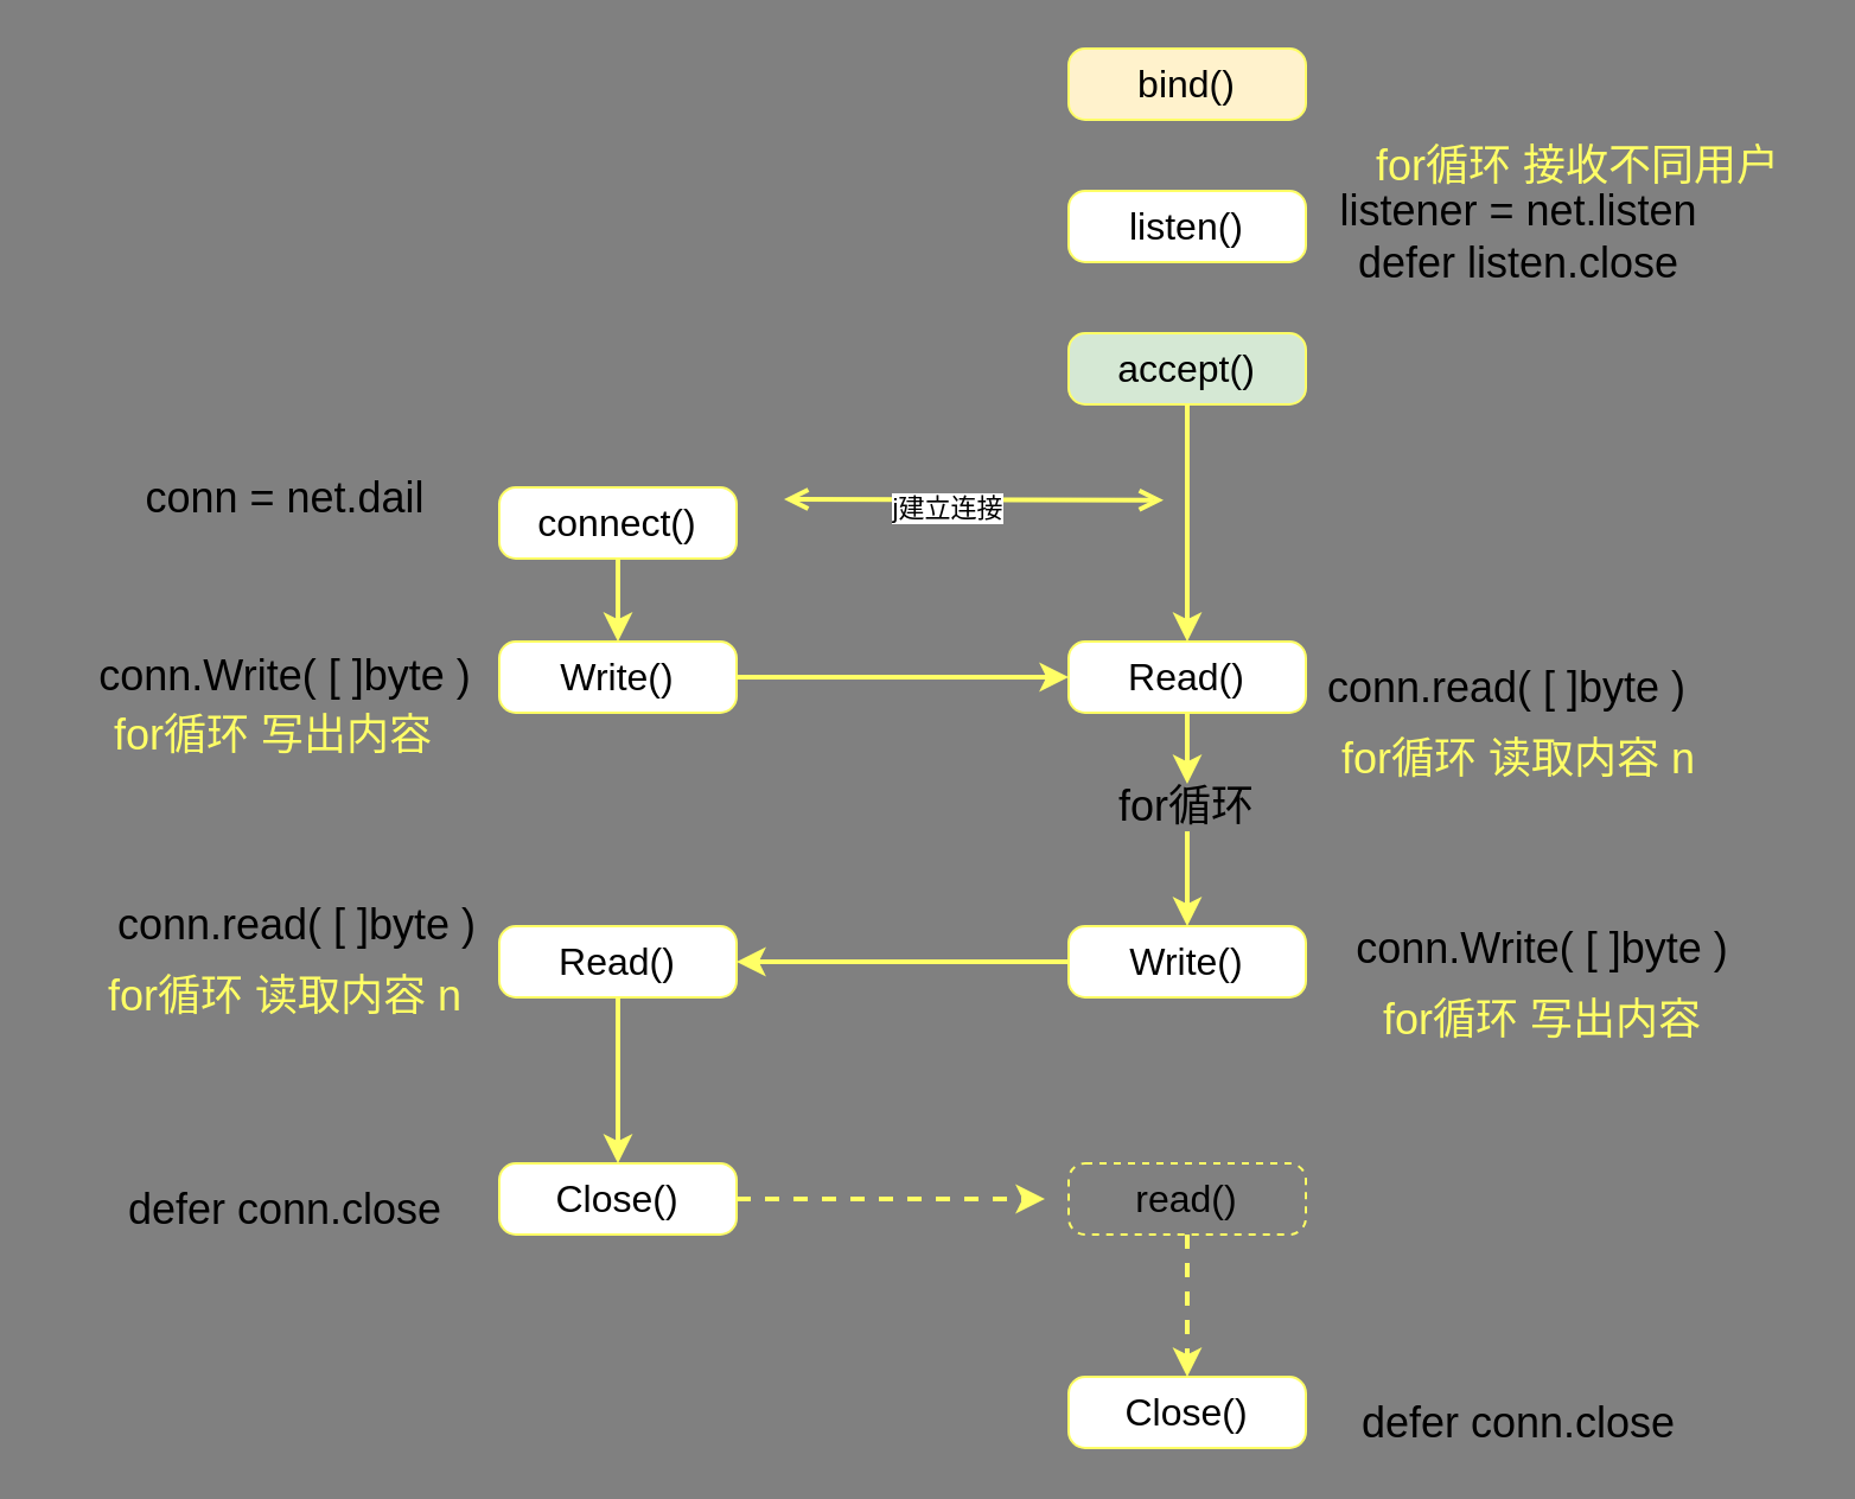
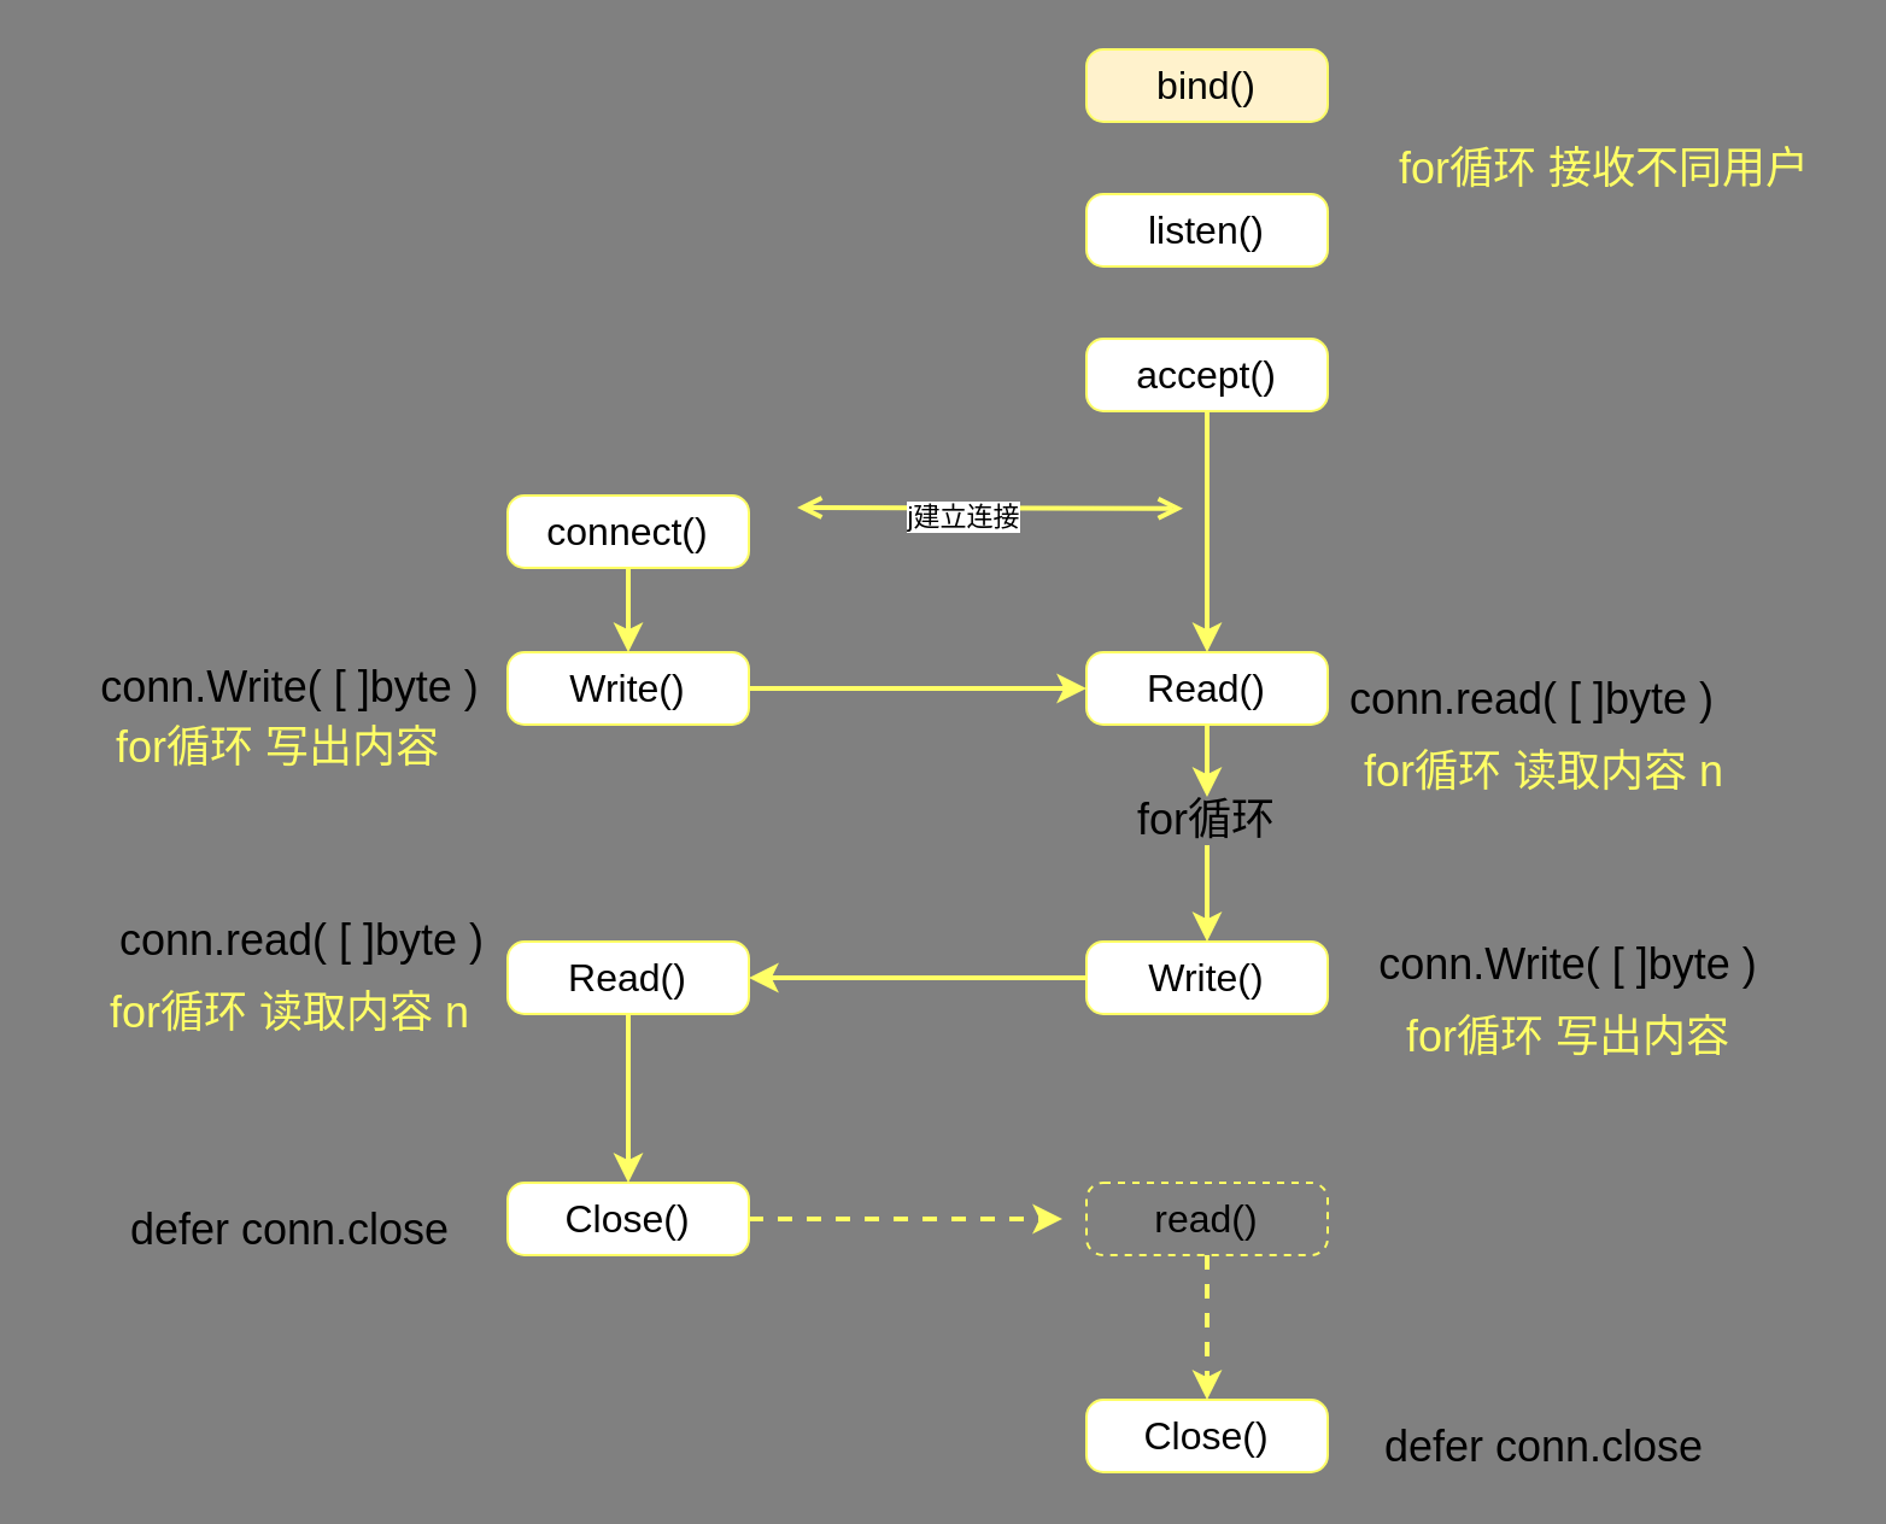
  <mxCell id="0" />
  <mxCell id="1" parent="0" />
  <mxCell id="2" value="" style="edgeStyle=orthogonalEdgeStyle;rounded=0;orthogonalLoop=1;jettySize=auto;html=1;strokeColor=#FFFF66;strokeWidth=2;" edge="1" parent="1" source="3" target="5"><mxGeometry relative="1" as="geometry" /></mxCell>
  <mxCell id="3" value="&lt;font style=&quot;font-size: 16px&quot;&gt;connect()&lt;/font&gt;" style="rounded=1;whiteSpace=wrap;html=1;absoluteArcSize=1;arcSize=14;strokeWidth=1;strokeColor=#FFFF66;" vertex="1" parent="1"><mxGeometry x="210" y="205" width="100" height="30" as="geometry" /></mxCell>
  <mxCell id="4" value="" style="edgeStyle=orthogonalEdgeStyle;rounded=0;orthogonalLoop=1;jettySize=auto;html=1;strokeColor=#FFFF66;strokeWidth=2;entryX=0;entryY=0.5;entryDx=0;entryDy=0;" edge="1" parent="1" source="5" target="13"><mxGeometry relative="1" as="geometry"><mxPoint x="380" y="285" as="targetPoint" /></mxGeometry></mxCell>
  <mxCell id="5" value="&lt;font style=&quot;font-size: 16px&quot;&gt;Write()&lt;/font&gt;" style="rounded=1;whiteSpace=wrap;html=1;absoluteArcSize=1;arcSize=14;strokeWidth=1;strokeColor=#FFFF66;" vertex="1" parent="1"><mxGeometry x="210" y="270" width="100" height="30" as="geometry" /></mxCell>
  <mxCell id="6" value="" style="edgeStyle=orthogonalEdgeStyle;rounded=0;orthogonalLoop=1;jettySize=auto;html=1;strokeColor=#FFFF66;strokeWidth=2;" edge="1" parent="1" source="7" target="9"><mxGeometry relative="1" as="geometry" /></mxCell>
  <mxCell id="7" value="&lt;font style=&quot;font-size: 16px&quot;&gt;Read()&lt;/font&gt;" style="rounded=1;whiteSpace=wrap;html=1;absoluteArcSize=1;arcSize=14;strokeWidth=1;strokeColor=#FFFF66;" vertex="1" parent="1"><mxGeometry x="210" y="390" width="100" height="30" as="geometry" /></mxCell>
  <mxCell id="8" value="" style="edgeStyle=orthogonalEdgeStyle;rounded=0;orthogonalLoop=1;jettySize=auto;html=1;strokeColor=#FFFF66;strokeWidth=2;dashed=1;" edge="1" parent="1" source="9"><mxGeometry relative="1" as="geometry"><mxPoint x="440" y="505" as="targetPoint" /></mxGeometry></mxCell>
  <mxCell id="9" value="&lt;font style=&quot;font-size: 16px&quot;&gt;Close()&lt;/font&gt;" style="rounded=1;whiteSpace=wrap;html=1;absoluteArcSize=1;arcSize=14;strokeWidth=1;strokeColor=#FFFF66;" vertex="1" parent="1"><mxGeometry x="210" y="490" width="100" height="30" as="geometry" /></mxCell>
  <mxCell id="10" value="" style="endArrow=open;html=1;strokeWidth=2;strokeColor=#FFFF66;startArrow=open;startFill=0;endFill=0;" edge="1" parent="1"><mxGeometry width="50" height="50" relative="1" as="geometry"><mxPoint x="330" y="210" as="sourcePoint" /><mxPoint x="490" y="210.42" as="targetPoint" /></mxGeometry></mxCell>
  <mxCell id="11" value="j建立连接" style="edgeLabel;html=1;align=center;verticalAlign=middle;resizable=0;points=[];" vertex="1" connectable="0" parent="10"><mxGeometry x="-0.135" y="-3" relative="1" as="geometry"><mxPoint as="offset" /></mxGeometry></mxCell>
  <mxCell id="12" value="" style="edgeStyle=orthogonalEdgeStyle;rounded=0;orthogonalLoop=1;jettySize=auto;html=1;strokeColor=#FFFF66;strokeWidth=2;entryX=0.5;entryY=0;entryDx=0;entryDy=0;" edge="1" parent="1" source="13" target="17"><mxGeometry relative="1" as="geometry"><mxPoint x="500" y="320" as="targetPoint" /></mxGeometry></mxCell>
  <mxCell id="13" value="&lt;font style=&quot;font-size: 16px&quot;&gt;Read()&lt;/font&gt;" style="rounded=1;whiteSpace=wrap;html=1;absoluteArcSize=1;arcSize=14;strokeWidth=1;strokeColor=#FFFF66;" vertex="1" parent="1"><mxGeometry x="450" y="270" width="100" height="30" as="geometry" /></mxCell>
  <mxCell id="14" style="edgeStyle=orthogonalEdgeStyle;rounded=0;orthogonalLoop=1;jettySize=auto;html=1;exitX=0.5;exitY=1;exitDx=0;exitDy=0;strokeColor=#FFFF66;strokeWidth=2;" edge="1" parent="1" source="15" target="13"><mxGeometry relative="1" as="geometry" /></mxCell>
- <mxCell id="15" value="&lt;font style=&quot;font-size: 16px&quot;&gt;accept()&lt;/font&gt;" style="rounded=1;whiteSpace=wrap;html=1;absoluteArcSize=1;arcSize=14;strokeWidth=1;strokeColor=#FFFF66;fillColor=#d5e8d4;" vertex="1" parent="1"><mxGeometry x="450" y="140" width="100" height="30" as="geometry" /></mxCell>
+ <mxCell id="15" value="&lt;font style=&quot;font-size: 16px&quot;&gt;accept()&lt;/font&gt;" style="rounded=1;whiteSpace=wrap;html=1;absoluteArcSize=1;arcSize=14;strokeWidth=1;strokeColor=#FFFF66;" vertex="1" parent="1"><mxGeometry x="450" y="140" width="100" height="30" as="geometry" /></mxCell>
  <mxCell id="16" value="" style="edgeStyle=orthogonalEdgeStyle;rounded=0;orthogonalLoop=1;jettySize=auto;html=1;strokeColor=#FFFF66;strokeWidth=2;" edge="1" parent="1" source="17" target="19"><mxGeometry relative="1" as="geometry" /></mxCell>
  <mxCell id="17" value="&lt;font style=&quot;font-size: 18px&quot;&gt;for循环&lt;/font&gt;" style="text;html=1;strokeColor=none;fillColor=none;align=center;verticalAlign=middle;whiteSpace=wrap;rounded=0;" vertex="1" parent="1"><mxGeometry x="420" y="330" width="160" height="20" as="geometry" /></mxCell>
  <mxCell id="18" value="" style="edgeStyle=orthogonalEdgeStyle;rounded=0;orthogonalLoop=1;jettySize=auto;html=1;strokeColor=#FFFF66;strokeWidth=2;entryX=1;entryY=0.5;entryDx=0;entryDy=0;" edge="1" parent="1" source="19" target="7"><mxGeometry relative="1" as="geometry"><mxPoint x="380" y="405" as="targetPoint" /></mxGeometry></mxCell>
  <mxCell id="19" value="&lt;font style=&quot;font-size: 16px&quot;&gt;Write()&lt;/font&gt;" style="rounded=1;whiteSpace=wrap;html=1;absoluteArcSize=1;arcSize=14;strokeWidth=1;strokeColor=#FFFF66;" vertex="1" parent="1"><mxGeometry x="450" y="390" width="100" height="30" as="geometry" /></mxCell>
  <mxCell id="20" value="&lt;font style=&quot;font-size: 16px&quot;&gt;listen()&lt;/font&gt;" style="rounded=1;whiteSpace=wrap;html=1;absoluteArcSize=1;arcSize=14;strokeWidth=1;strokeColor=#FFFF66;" vertex="1" parent="1"><mxGeometry x="450" y="80" width="100" height="30" as="geometry" /></mxCell>
  <mxCell id="21" value="" style="edgeStyle=orthogonalEdgeStyle;rounded=0;orthogonalLoop=1;jettySize=auto;html=1;dashed=1;strokeColor=#FFFF66;strokeWidth=2;" edge="1" parent="1" source="22" target="23"><mxGeometry relative="1" as="geometry" /></mxCell>
  <mxCell id="22" value="&lt;font style=&quot;font-size: 16px&quot;&gt;read()&lt;/font&gt;" style="rounded=1;whiteSpace=wrap;html=1;absoluteArcSize=1;arcSize=14;strokeWidth=1;strokeColor=#FFFF66;dashed=1;fillColor=#808080;" vertex="1" parent="1"><mxGeometry x="450" y="490" width="100" height="30" as="geometry" /></mxCell>
  <mxCell id="23" value="&lt;font style=&quot;font-size: 16px&quot;&gt;Close()&lt;/font&gt;" style="rounded=1;whiteSpace=wrap;html=1;absoluteArcSize=1;arcSize=14;strokeWidth=1;strokeColor=#FFFF66;" vertex="1" parent="1"><mxGeometry x="450" y="580" width="100" height="30" as="geometry" /></mxCell>
  <mxCell id="24" value="&lt;font style=&quot;font-size: 16px&quot;&gt;bind()&lt;/font&gt;" style="rounded=1;whiteSpace=wrap;html=1;absoluteArcSize=1;arcSize=14;strokeWidth=1;strokeColor=#FFFF66;fillColor=#fff2cc;" vertex="1" parent="1"><mxGeometry x="450" y="20" width="100" height="30" as="geometry" /></mxCell>
- <mxCell id="25" value="&lt;span style=&quot;font-size: 18px&quot;&gt;listener = net.listen&lt;br&gt;defer listen.close&lt;br&gt;&lt;/span&gt;" style="text;html=1;strokeColor=none;fillColor=none;align=center;verticalAlign=middle;whiteSpace=wrap;rounded=0;" vertex="1" parent="1"><mxGeometry x="560" y="90" width="160" height="20" as="geometry" /></mxCell>
- <mxCell id="26" value="&lt;span style=&quot;font-size: 18px&quot;&gt;conn = net.dail&lt;/span&gt;" style="text;html=1;strokeColor=none;fillColor=none;align=center;verticalAlign=middle;whiteSpace=wrap;rounded=0;" vertex="1" parent="1"><mxGeometry x="40" y="200" width="160" height="20" as="geometry" /></mxCell>
  <mxCell id="27" value="&lt;span style=&quot;font-size: 18px&quot;&gt;defer conn.close&lt;/span&gt;" style="text;html=1;strokeColor=none;fillColor=none;align=center;verticalAlign=middle;whiteSpace=wrap;rounded=0;" vertex="1" parent="1"><mxGeometry x="40" y="500" width="160" height="20" as="geometry" /></mxCell>
  <mxCell id="28" value="&lt;span style=&quot;font-size: 18px&quot;&gt;conn.Write( [ ]byte )&lt;/span&gt;" style="text;html=1;strokeColor=none;fillColor=none;align=center;verticalAlign=middle;whiteSpace=wrap;rounded=0;" vertex="1" parent="1"><mxGeometry x="40" y="275" width="160" height="20" as="geometry" /></mxCell>
  <mxCell id="29" value="&lt;span style=&quot;font-size: 18px&quot;&gt;conn.read( [ ]byte )&lt;/span&gt;" style="text;html=1;strokeColor=none;fillColor=none;align=center;verticalAlign=middle;whiteSpace=wrap;rounded=0;" vertex="1" parent="1"><mxGeometry x="540" y="280" width="190" height="20" as="geometry" /></mxCell>
  <mxCell id="30" value="&lt;span style=&quot;font-size: 18px&quot;&gt;defer conn.close&lt;/span&gt;" style="text;html=1;strokeColor=none;fillColor=none;align=center;verticalAlign=middle;whiteSpace=wrap;rounded=0;" vertex="1" parent="1"><mxGeometry x="560" y="590" width="160" height="20" as="geometry" /></mxCell>
  <mxCell id="31" value="&lt;span style=&quot;font-size: 18px&quot;&gt;&lt;font color=&quot;#ffff66&quot;&gt;for循环 接收不同用户&lt;/font&gt;&lt;/span&gt;" style="text;html=1;strokeColor=none;fillColor=none;align=center;verticalAlign=middle;whiteSpace=wrap;rounded=0;" vertex="1" parent="1"><mxGeometry x="570" y="60" width="190" height="20" as="geometry" /></mxCell>
  <mxCell id="32" value="&lt;span style=&quot;font-size: 18px&quot;&gt;&lt;font color=&quot;#ffff66&quot;&gt;for循环 读取内容 n&lt;/font&gt;&lt;/span&gt;" style="text;html=1;strokeColor=none;fillColor=none;align=center;verticalAlign=middle;whiteSpace=wrap;rounded=0;" vertex="1" parent="1"><mxGeometry x="545" y="310" width="190" height="20" as="geometry" /></mxCell>
  <mxCell id="33" value="&lt;span style=&quot;font-size: 18px&quot;&gt;conn.read( [ ]byte )&lt;/span&gt;" style="text;html=1;strokeColor=none;fillColor=none;align=center;verticalAlign=middle;whiteSpace=wrap;rounded=0;" vertex="1" parent="1"><mxGeometry x="30" y="380" width="190" height="20" as="geometry" /></mxCell>
  <mxCell id="34" value="&lt;span style=&quot;font-size: 18px&quot;&gt;conn.Write( [ ]byte )&lt;/span&gt;" style="text;html=1;strokeColor=none;fillColor=none;align=center;verticalAlign=middle;whiteSpace=wrap;rounded=0;" vertex="1" parent="1"><mxGeometry x="570" y="390" width="160" height="20" as="geometry" /></mxCell>
  <mxCell id="35" value="&lt;span style=&quot;font-size: 18px&quot;&gt;&lt;font color=&quot;#ffff66&quot;&gt;for循环 写出内容&lt;/font&gt;&lt;/span&gt;" style="text;html=1;strokeColor=none;fillColor=none;align=center;verticalAlign=middle;whiteSpace=wrap;rounded=0;" vertex="1" parent="1"><mxGeometry x="555" y="420" width="190" height="20" as="geometry" /></mxCell>
  <mxCell id="36" value="&lt;span style=&quot;font-size: 18px&quot;&gt;&lt;font color=&quot;#ffff66&quot;&gt;for循环 写出内容&lt;/font&gt;&lt;/span&gt;" style="text;html=1;strokeColor=none;fillColor=none;align=center;verticalAlign=middle;whiteSpace=wrap;rounded=0;" vertex="1" parent="1"><mxGeometry x="20" y="300" width="190" height="20" as="geometry" /></mxCell>
  <mxCell id="37" value="&lt;span style=&quot;font-size: 18px&quot;&gt;&lt;font color=&quot;#ffff66&quot;&gt;for循环 读取内容 n&lt;/font&gt;&lt;/span&gt;" style="text;html=1;strokeColor=none;fillColor=none;align=center;verticalAlign=middle;whiteSpace=wrap;rounded=0;" vertex="1" parent="1"><mxGeometry x="25" y="410" width="190" height="20" as="geometry" /></mxCell>
